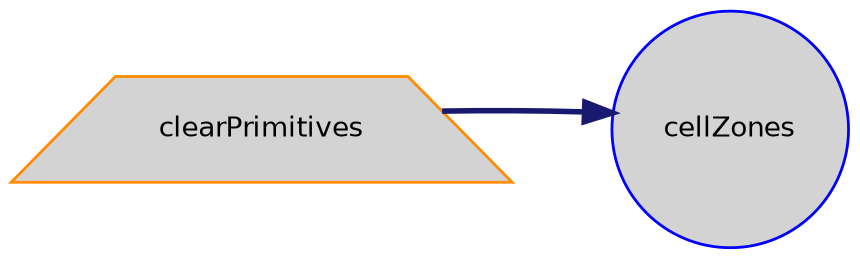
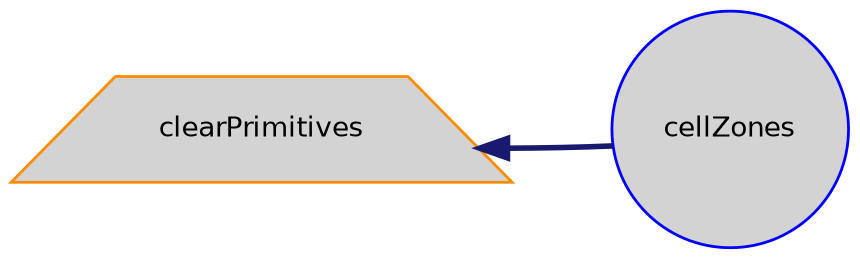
  digraph {
    rankdir=LR
    node [fillcolor=lightgrey fontname=Helvetica fontsize=10 style=filled]
    n1 [color=darkorange fontcolor=black height=0.2 label=clearPrimitives shape=trapezium width=0.4]
    n2 [color=blue height=0.2 label=cellZones shape=circle width=0.4]
-   n2 -> n1 [color=midnightblue dir=back fontname=Helvetica fontsize=10 labelfontname=Helvetica labelfontsize=10 style=bold]
+   n1 -> n2 [color=midnightblue dir=back fontname=Helvetica fontsize=10 labelfontname=Helvetica labelfontsize=10 style=bold]
  }
